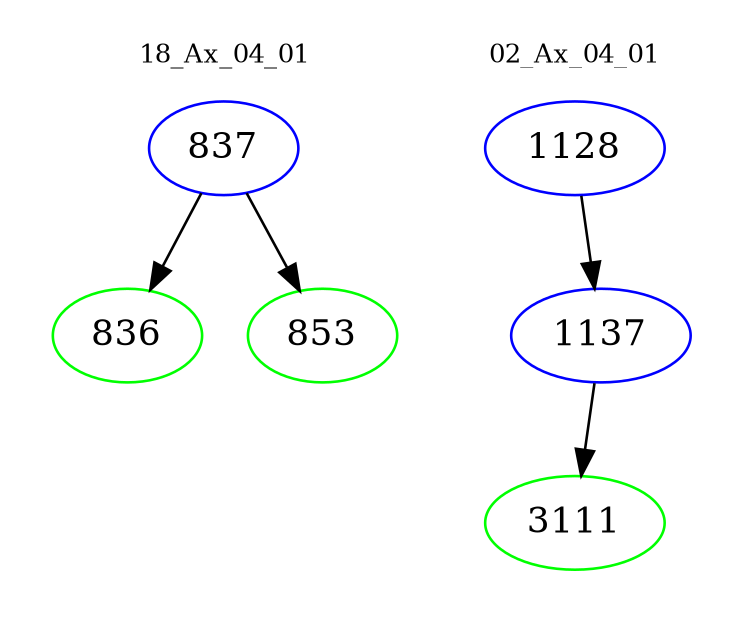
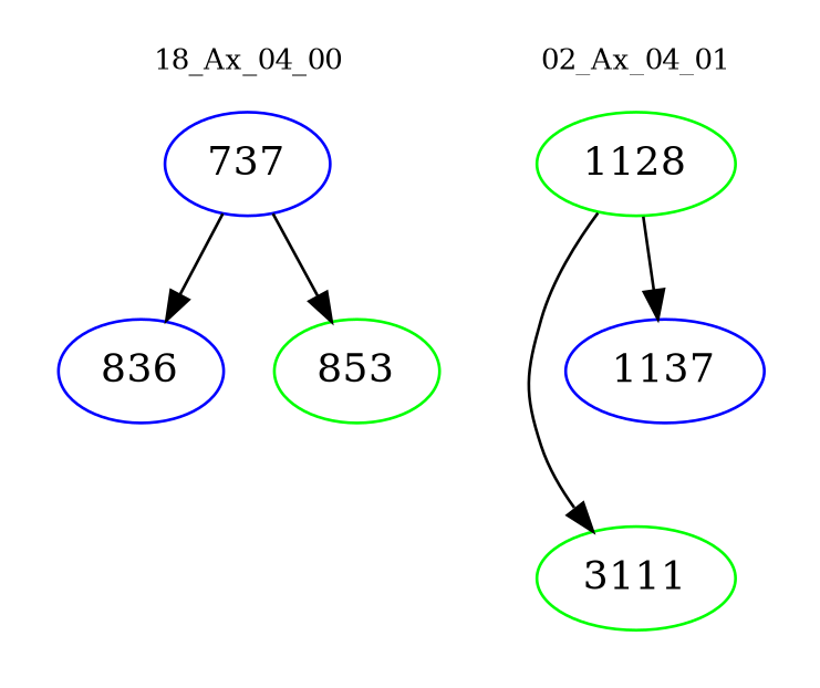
  digraph {
    node [color=blue]
    edge [color=black]
-   n1 [label=837]
-   n2 [color=green label=836]
+   n1 [label=737]
+   n2 [label=836]
    n3 [color=green label=853]
-   n4 [label=1128]
+   n4 [color=green label=1128]
    n5 [color=green label=3111]
    n6 [label=1137]
    subgraph cluster_1 {
      color=white
      fontsize=10
-     label="18_Ax_04_01"
+     label="18_Ax_04_00"
      n1
      n2
      n3
    }
    subgraph cluster_2 {
      color=white
      fontsize=10
      label="02_Ax_04_01"
      n4
      n5
      n6
    }
    n1 -> n2
    n1 -> n3
-   n6 -> n5
+   n4 -> n5
    n4 -> n6
  }
